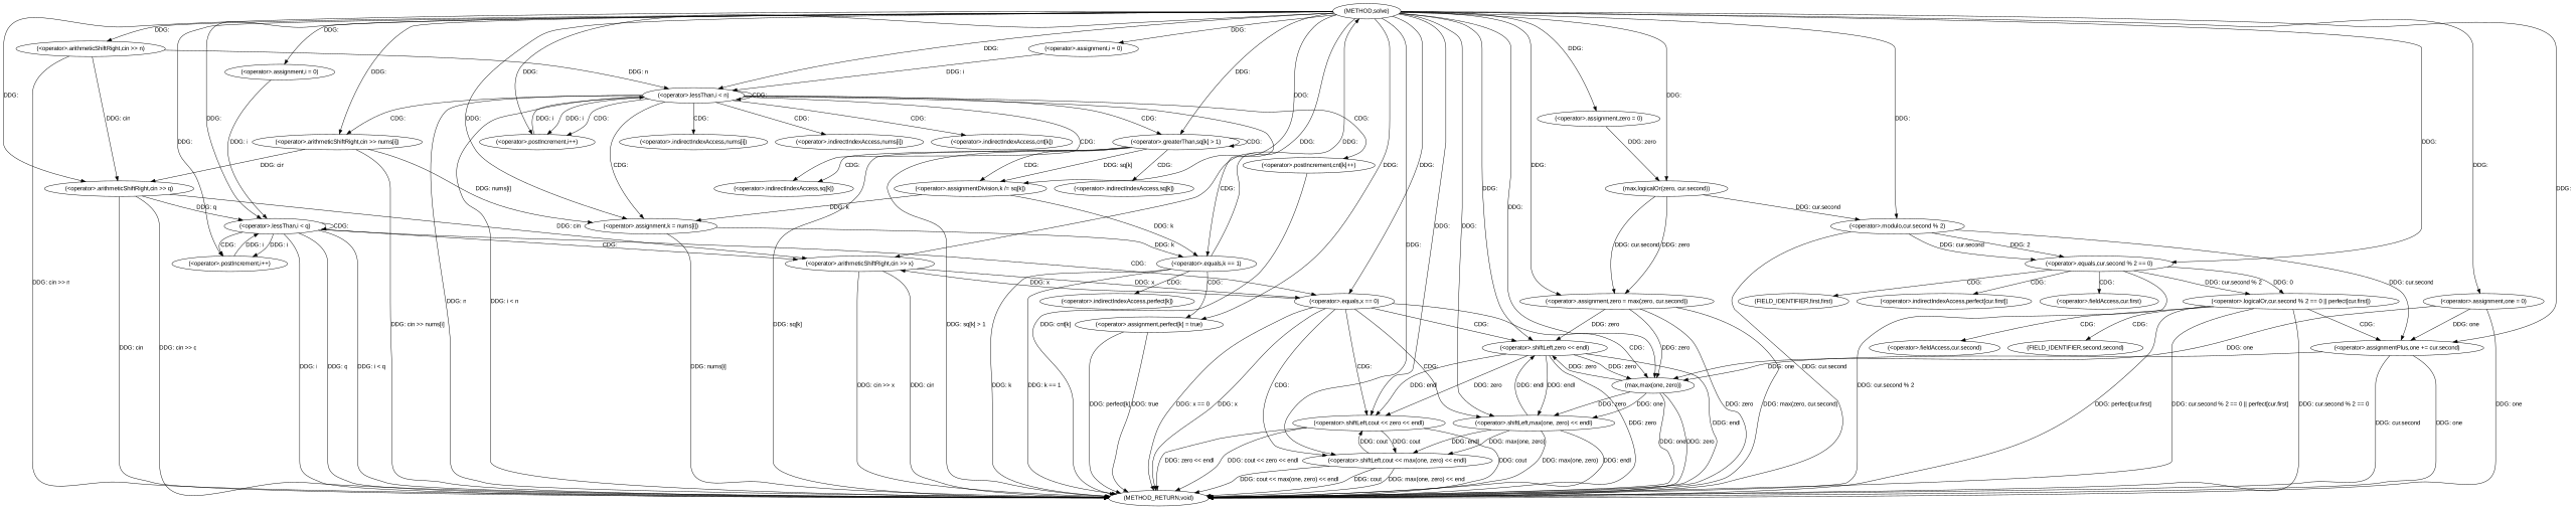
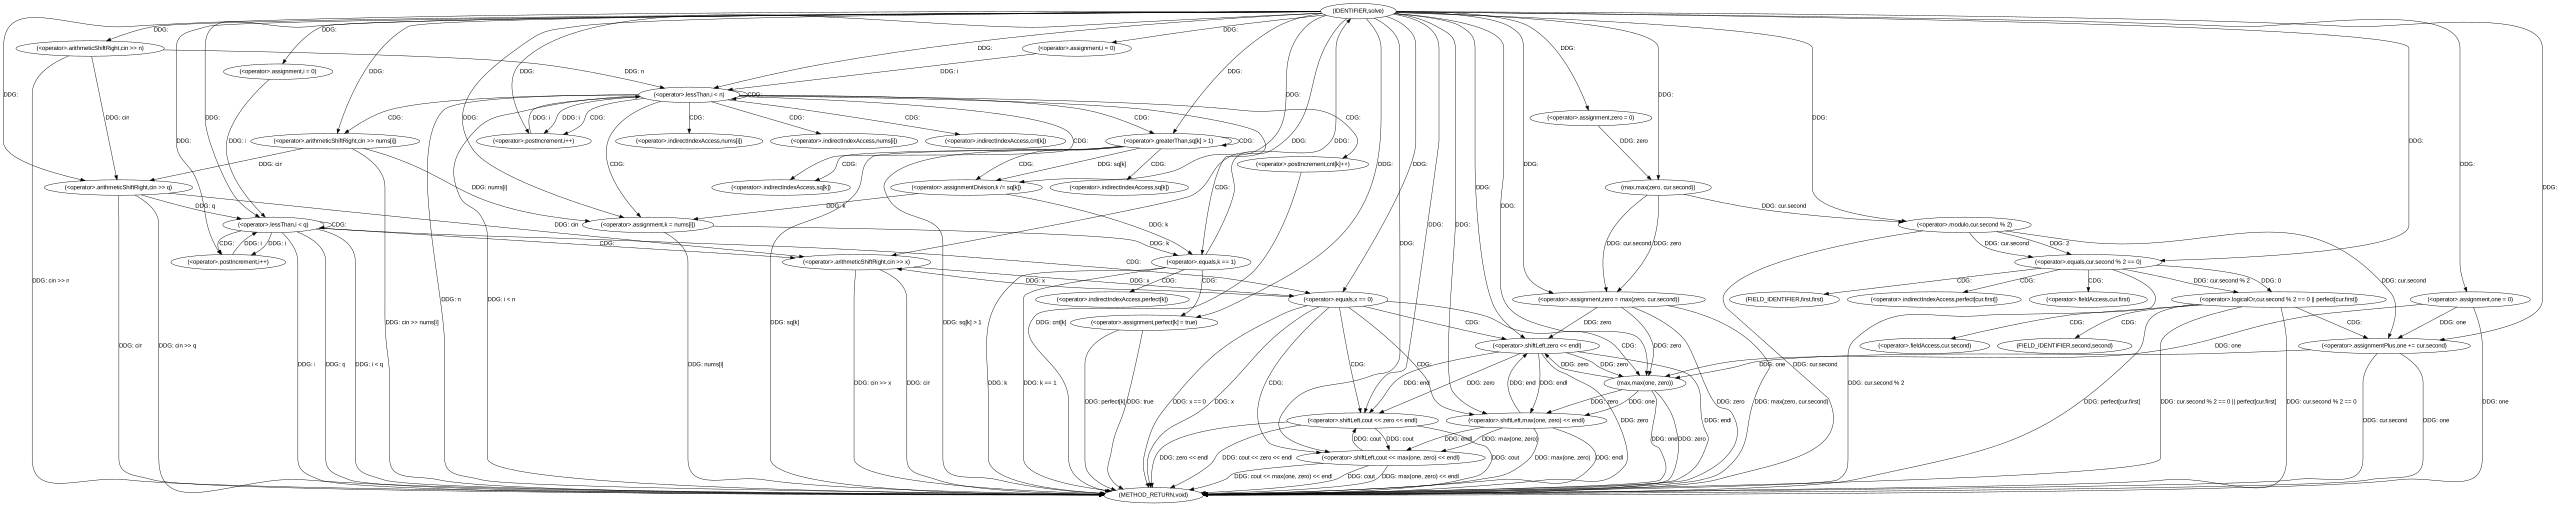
  digraph {
    fontname="Liberation Sans"
    node [fontname="Liberation Sans"]
    edge [fontname="Liberation Sans"]
-   n1 [label="(METHOD,solve)"]
+   n1 [label="(IDENTIFIER,solve)"]
    n2 [label="(<operator>.arithmeticShiftRight,cin >> n)"]
    n3 [label="(<operator>.arithmeticShiftRight,cin >> q)"]
    n4 [label="(<operator>.assignment,zero = 0)"]
    n5 [label="(<operator>.assignment,one = 0)"]
    n6 [label="(<operator>.assignment,i = 0)"]
    n7 [label="(<operator>.lessThan,i < n)"]
    n8 [label="(<operator>.postIncrement,i++)"]
    n9 [label="(<operator>.assignment,zero = max(zero, cur.second))"]
    n10 [label="(<operator>.assignment,i = 0)"]
    n11 [label="(<operator>.lessThan,i < q)"]
    n12 [label="(<operator>.postIncrement,i++)"]
    n13 [label="(<operator>.arithmeticShiftRight,cin >> nums[i])"]
    n14 [label="(<operator>.assignment,k = nums[i])"]
    n15 [label="(<operator>.assignmentPlus,one += cur.second)"]
    n16 [label="(<operator>.arithmeticShiftRight,cin >> x)"]
    n17 [label="(<operator>.greaterThan,sq[k] > 1)"]
    n18 [label="(<operator>.assignmentDivision,k /= sq[k])"]
    n19 [label="(<operator>.assignment,perfect[k] = true)"]
-   n20 [label="(max,logicalOr(zero, cur.second))"]
+   n20 [label="(max,max(zero, cur.second))"]
    n21 [label="(<operator>.equals,x == 0)"]
    n22 [label="(<operator>.shiftLeft,cout << zero << endl)"]
    n23 [label="(<operator>.equals,cur.second % 2 == 0)"]
    n24 [label="(<operator>.shiftLeft,cout << max(one, zero) << endl)"]
    n25 [label="(<operator>.modulo,cur.second % 2)"]
    n26 [label="(<operator>.shiftLeft,zero << endl)"]
    n27 [label="(<operator>.shiftLeft,max(one, zero) << endl)"]
    n28 [label="(max,max(one, zero))"]
    n29 [label="(METHOD_RETURN,void)"]
    n30 [label="(<operator>.equals,k == 1)"]
    n31 [label="(<operator>.postIncrement,cnt[k]++)"]
    n32 [label="(<operator>.indirectIndexAccess,nums[i])"]
    n33 [label="(<operator>.indirectIndexAccess,nums[i])"]
    n34 [label="(<operator>.indirectIndexAccess,cnt[k])"]
    n35 [label="(<operator>.indirectIndexAccess,sq[k])"]
    n36 [label="(<operator>.indirectIndexAccess,sq[k])"]
    n37 [label="(<operator>.indirectIndexAccess,perfect[k])"]
    n38 [label="(<operator>.logicalOr,cur.second % 2 == 0 || perfect[cur.first])"]
    n39 [label="(<operator>.indirectIndexAccess,perfect[cur.first])"]
    n40 [label="(<operator>.fieldAccess,cur.first)"]
    n41 [label="(FIELD_IDENTIFIER,first,first)"]
    n42 [label="(<operator>.fieldAccess,cur.second)"]
    n43 [label="(FIELD_IDENTIFIER,second,second)"]
    n1 -> n2 [label="DDG: "]
    n1 -> n3 [label="DDG: "]
    n1 -> n4 [label="DDG: "]
    n1 -> n5 [label="DDG: "]
    n1 -> n6 [label="DDG: "]
    n1 -> n7 [label="DDG: "]
    n1 -> n8 [label="DDG: "]
    n1 -> n9 [label="DDG: "]
    n1 -> n10 [label="DDG: "]
    n1 -> n11 [label="DDG: "]
    n1 -> n12 [label="DDG: "]
    n1 -> n13 [label="DDG: "]
    n1 -> n14 [label="DDG: "]
    n1 -> n15 [label="DDG: "]
    n1 -> n16 [label="DDG: "]
    n1 -> n17 [label="DDG: "]
    n1 -> n18 [label="DDG: "]
    n1 -> n19 [label="DDG: "]
    n1 -> n20 [label="DDG: "]
    n1 -> n21 [label="DDG: "]
    n1 -> n22 [label="DDG: "]
    n1 -> n23 [label="DDG: "]
    n1 -> n24 [label="DDG: "]
    n1 -> n25 [label="DDG: "]
    n1 -> n26 [label="DDG: "]
    n1 -> n27 [label="DDG: "]
    n1 -> n28 [label="DDG: "]
    n2 -> n3 [label="DDG: cin"]
    n2 -> n7 [label="DDG: n"]
    n2 -> n29 [label="DDG: cin >> n"]
    n3 -> n11 [label="DDG: q"]
    n3 -> n16 [label="DDG: cin"]
    n3 -> n29 [label="DDG: cin"]
    n3 -> n29 [label="DDG: cin >> q"]
    n4 -> n20 [label="DDG: zero"]
    n5 -> n15 [label="DDG: one"]
    n5 -> n28 [label="DDG: one"]
    n5 -> n29 [label="DDG: one"]
    n6 -> n7 [label="DDG: i"]
    n7 -> n7 [label="CDG: "]
    n7 -> n8 [label="DDG: i"]
    n7 -> n8 [label="CDG: "]
    n7 -> n13 [label="CDG: "]
    n7 -> n14 [label="CDG: "]
    n7 -> n17 [label="CDG: "]
    n7 -> n29 [label="DDG: n"]
    n7 -> n29 [label="DDG: i < n"]
    n7 -> n30 [label="CDG: "]
    n7 -> n31 [label="CDG: "]
    n7 -> n32 [label="CDG: "]
    n7 -> n33 [label="CDG: "]
    n7 -> n34 [label="CDG: "]
    n7 -> n35 [label="CDG: "]
    n8 -> n7 [label="DDG: i"]
    n9 -> n26 [label="DDG: zero"]
    n9 -> n28 [label="DDG: zero"]
    n9 -> n29 [label="DDG: zero"]
    n9 -> n29 [label="DDG: max(zero, cur.second)"]
    n10 -> n11 [label="DDG: i"]
    n11 -> n11 [label="CDG: "]
    n11 -> n12 [label="DDG: i"]
    n11 -> n12 [label="CDG: "]
    n11 -> n16 [label="CDG: "]
    n11 -> n21 [label="CDG: "]
    n11 -> n29 [label="DDG: i"]
    n11 -> n29 [label="DDG: q"]
    n11 -> n29 [label="DDG: i < q"]
    n12 -> n11 [label="DDG: i"]
    n13 -> n3 [label="DDG: cin"]
    n13 -> n14 [label="DDG: nums[i]"]
    n13 -> n29 [label="DDG: cin >> nums[i]"]
    n14 -> n29 [label="DDG: nums[i]"]
    n14 -> n30 [label="DDG: k"]
    n15 -> n28 [label="DDG: one"]
    n15 -> n29 [label="DDG: one"]
    n15 -> n29 [label="DDG: cur.second"]
    n16 -> n21 [label="DDG: x"]
    n16 -> n29 [label="DDG: cin"]
    n16 -> n29 [label="DDG: cin >> x"]
    n17 -> n17 [label="CDG: "]
    n17 -> n18 [label="DDG: sq[k]"]
    n17 -> n18 [label="CDG: "]
    n17 -> n29 [label="DDG: sq[k]"]
    n17 -> n29 [label="DDG: sq[k] > 1"]
    n17 -> n35 [label="CDG: "]
    n17 -> n36 [label="CDG: "]
    n18 -> n14 [label="DDG: k"]
    n18 -> n30 [label="DDG: k"]
    n19 -> n29 [label="DDG: perfect[k]"]
    n19 -> n29 [label="DDG: true"]
    n20 -> n9 [label="DDG: cur.second"]
    n20 -> n9 [label="DDG: zero"]
    n20 -> n25 [label="DDG: cur.second"]
    n21 -> n16 [label="DDG: x"]
    n21 -> n22 [label="CDG: "]
    n21 -> n24 [label="CDG: "]
    n21 -> n26 [label="CDG: "]
    n21 -> n27 [label="CDG: "]
    n21 -> n28 [label="CDG: "]
    n21 -> n29 [label="DDG: x"]
    n21 -> n29 [label="DDG: x == 0"]
    n22 -> n24 [label="DDG: cout"]
    n22 -> n29 [label="DDG: cout"]
    n22 -> n29 [label="DDG: zero << endl"]
    n22 -> n29 [label="DDG: cout << zero << endl"]
    n23 -> n29 [label="DDG: cur.second % 2"]
    n23 -> n38 [label="DDG: cur.second % 2"]
    n23 -> n38 [label="DDG: 0"]
    n23 -> n39 [label="CDG: "]
    n23 -> n40 [label="CDG: "]
    n23 -> n41 [label="CDG: "]
    n24 -> n22 [label="DDG: cout"]
    n24 -> n29 [label="DDG: cout"]
    n24 -> n29 [label="DDG: max(one, zero) << endl"]
    n24 -> n29 [label="DDG: cout << max(one, zero) << endl"]
    n25 -> n15 [label="DDG: cur.second"]
    n25 -> n23 [label="DDG: 2"]
    n25 -> n23 [label="DDG: cur.second"]
    n25 -> n29 [label="DDG: cur.second"]
    n26 -> n22 [label="DDG: zero"]
    n26 -> n22 [label="DDG: endl"]
    n26 -> n27 [label="DDG: endl"]
    n26 -> n28 [label="DDG: zero"]
    n26 -> n29 [label="DDG: zero"]
    n26 -> n29 [label="DDG: endl"]
    n27 -> n24 [label="DDG: endl"]
    n27 -> n24 [label="DDG: max(one, zero)"]
    n27 -> n26 [label="DDG: endl"]
    n27 -> n29 [label="DDG: max(one, zero)"]
    n27 -> n29 [label="DDG: endl"]
    n28 -> n26 [label="DDG: zero"]
    n28 -> n27 [label="DDG: zero"]
    n28 -> n27 [label="DDG: one"]
    n28 -> n29 [label="DDG: one"]
    n28 -> n29 [label="DDG: zero"]
    n30 -> n1 [label="DDG: "]
    n30 -> n19 [label="CDG: "]
    n30 -> n29 [label="DDG: k"]
    n30 -> n29 [label="DDG: k == 1"]
    n30 -> n37 [label="CDG: "]
    n31 -> n29 [label="DDG: cnt[k]"]
    n38 -> n15 [label="CDG: "]
    n38 -> n29 [label="DDG: cur.second % 2 == 0"]
    n38 -> n29 [label="DDG: perfect[cur.first]"]
    n38 -> n29 [label="DDG: cur.second % 2 == 0 || perfect[cur.first]"]
    n38 -> n42 [label="CDG: "]
    n38 -> n43 [label="CDG: "]
  }
